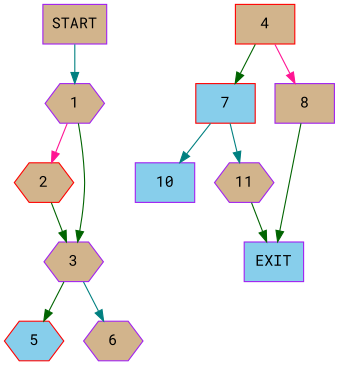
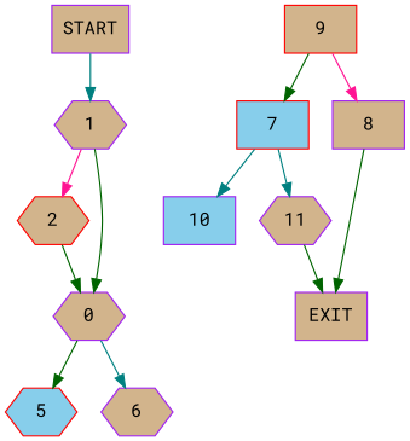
  digraph {
    fontname="Roboto Mono"
    node [color=purple fillcolor=tan fontname="Roboto Mono" shape=box style=filled]
    edge [color=darkgreen fontname="Roboto Mono"]
    n1 [label=START]
    1 [shape=hexagon]
    2 [color=red shape=hexagon]
-   3 [shape=hexagon]
-   n5 [fillcolor=skyblue label=EXIT]
+   3 [shape=hexagon label=0]
+   n5 [label=EXIT]
    5 [color=red fillcolor=skyblue shape=hexagon]
    6 [shape=hexagon]
-   4 [color=red]
+   4 [color=red label=9]
    7 [color=red fillcolor=skyblue]
    8
    10 [fillcolor=skyblue]
    11 [shape=hexagon]
    n1 -> 1 [color=teal]
    1 -> 2 [color=deeppink]
    1 -> 3
    2 -> 3
    3 -> 5
    3 -> 6 [color=teal]
    4 -> 7
    4 -> 8 [color=deeppink]
    7 -> 10 [color=teal]
    7 -> 11 [color=teal]
    8 -> n5
    11 -> n5
  }
